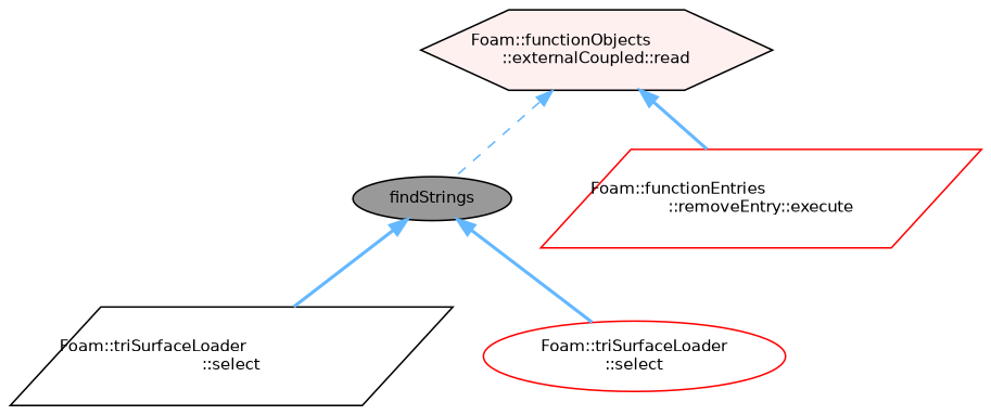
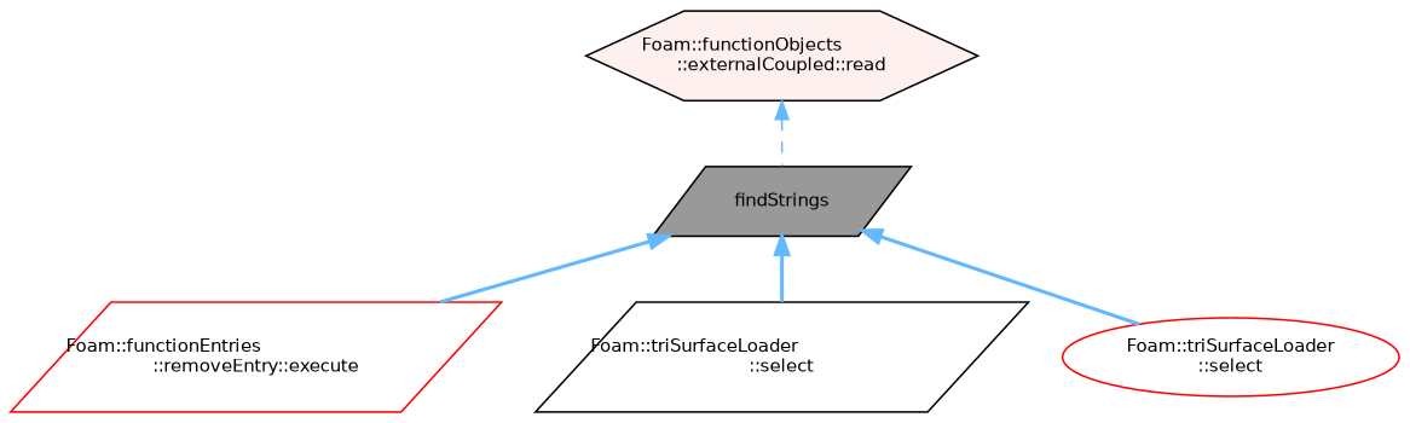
  digraph {
    rankdir=TB
    node [color=black fillcolor=white fontname=Helvetica fontsize=10 shape=ellipse style=filled]
    edge [color=steelblue1 dir=back fontname=Helvetica fontsize=10 labelfontname=Helvetica labelfontsize=10 style=bold]
-   n1 [fillcolor=grey60 fontcolor=black height=0.2 label=findStrings width=0.4]
+   n1 [fillcolor=grey60 fontcolor=black height=0.2 label=findStrings shape=parallelogram width=0.4]
    n2 [color=red height=0.2 label="Foam::functionEntries\l::removeEntry::execute" shape=parallelogram width=0.4]
    n3 [height=0.2 label="Foam::triSurfaceLoader\l::select" shape=parallelogram width=0.4]
    n4 [color=red height=0.2 label="Foam::triSurfaceLoader\l::select" width=0.4]
    n5 [fillcolor="#FFF0F0" height=0.2 label="Foam::functionObjects\l::externalCoupled::read" shape=hexagon width=0.4]
-   n5 -> n2
+   n1 -> n2
    n1 -> n3
    n1 -> n4
    n5 -> n1 [style=dashed]
  }
